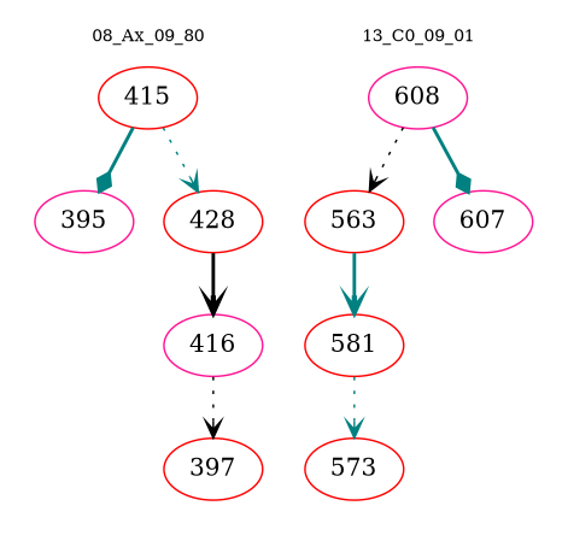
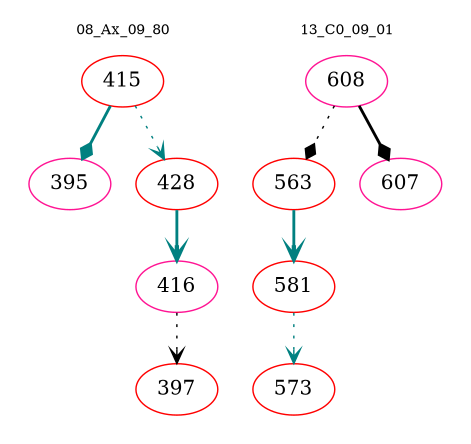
  digraph {
    node [color=red]
    edge [arrowhead=vee color=teal style=bold]
    n1 [label=415]
    n2 [color=deeppink label=395]
    n3 [label=428]
    n4 [color=deeppink label=416]
    n5 [label=397]
    n6 [color=deeppink label=608]
    n7 [label=563]
    n8 [color=deeppink label=607]
    n9 [label=581]
    n10 [label=573]
    subgraph cluster_1 {
      color=white
      fontsize=10
      label="08_Ax_09_80"
      n1
      n2
      n3
      n4
      n5
    }
    subgraph cluster_2 {
      color=white
      fontsize=10
      label="13_C0_09_01"
      n6
      n7
      n8
      n9
      n10
    }
    n1 -> n2 [arrowhead=diamond]
    n1 -> n3 [style=dotted]
-   n3 -> n4 [color=black]
+   n3 -> n4
    n4 -> n5 [color=black style=dotted]
-   n6 -> n7 [color=black style=dotted]
-   n6 -> n8 [arrowhead=diamond]
+   n6 -> n7 [arrowhead=diamond color=black style=dotted]
+   n6 -> n8 [arrowhead=diamond color=black]
    n7 -> n9
    n9 -> n10 [style=dotted]
  }
